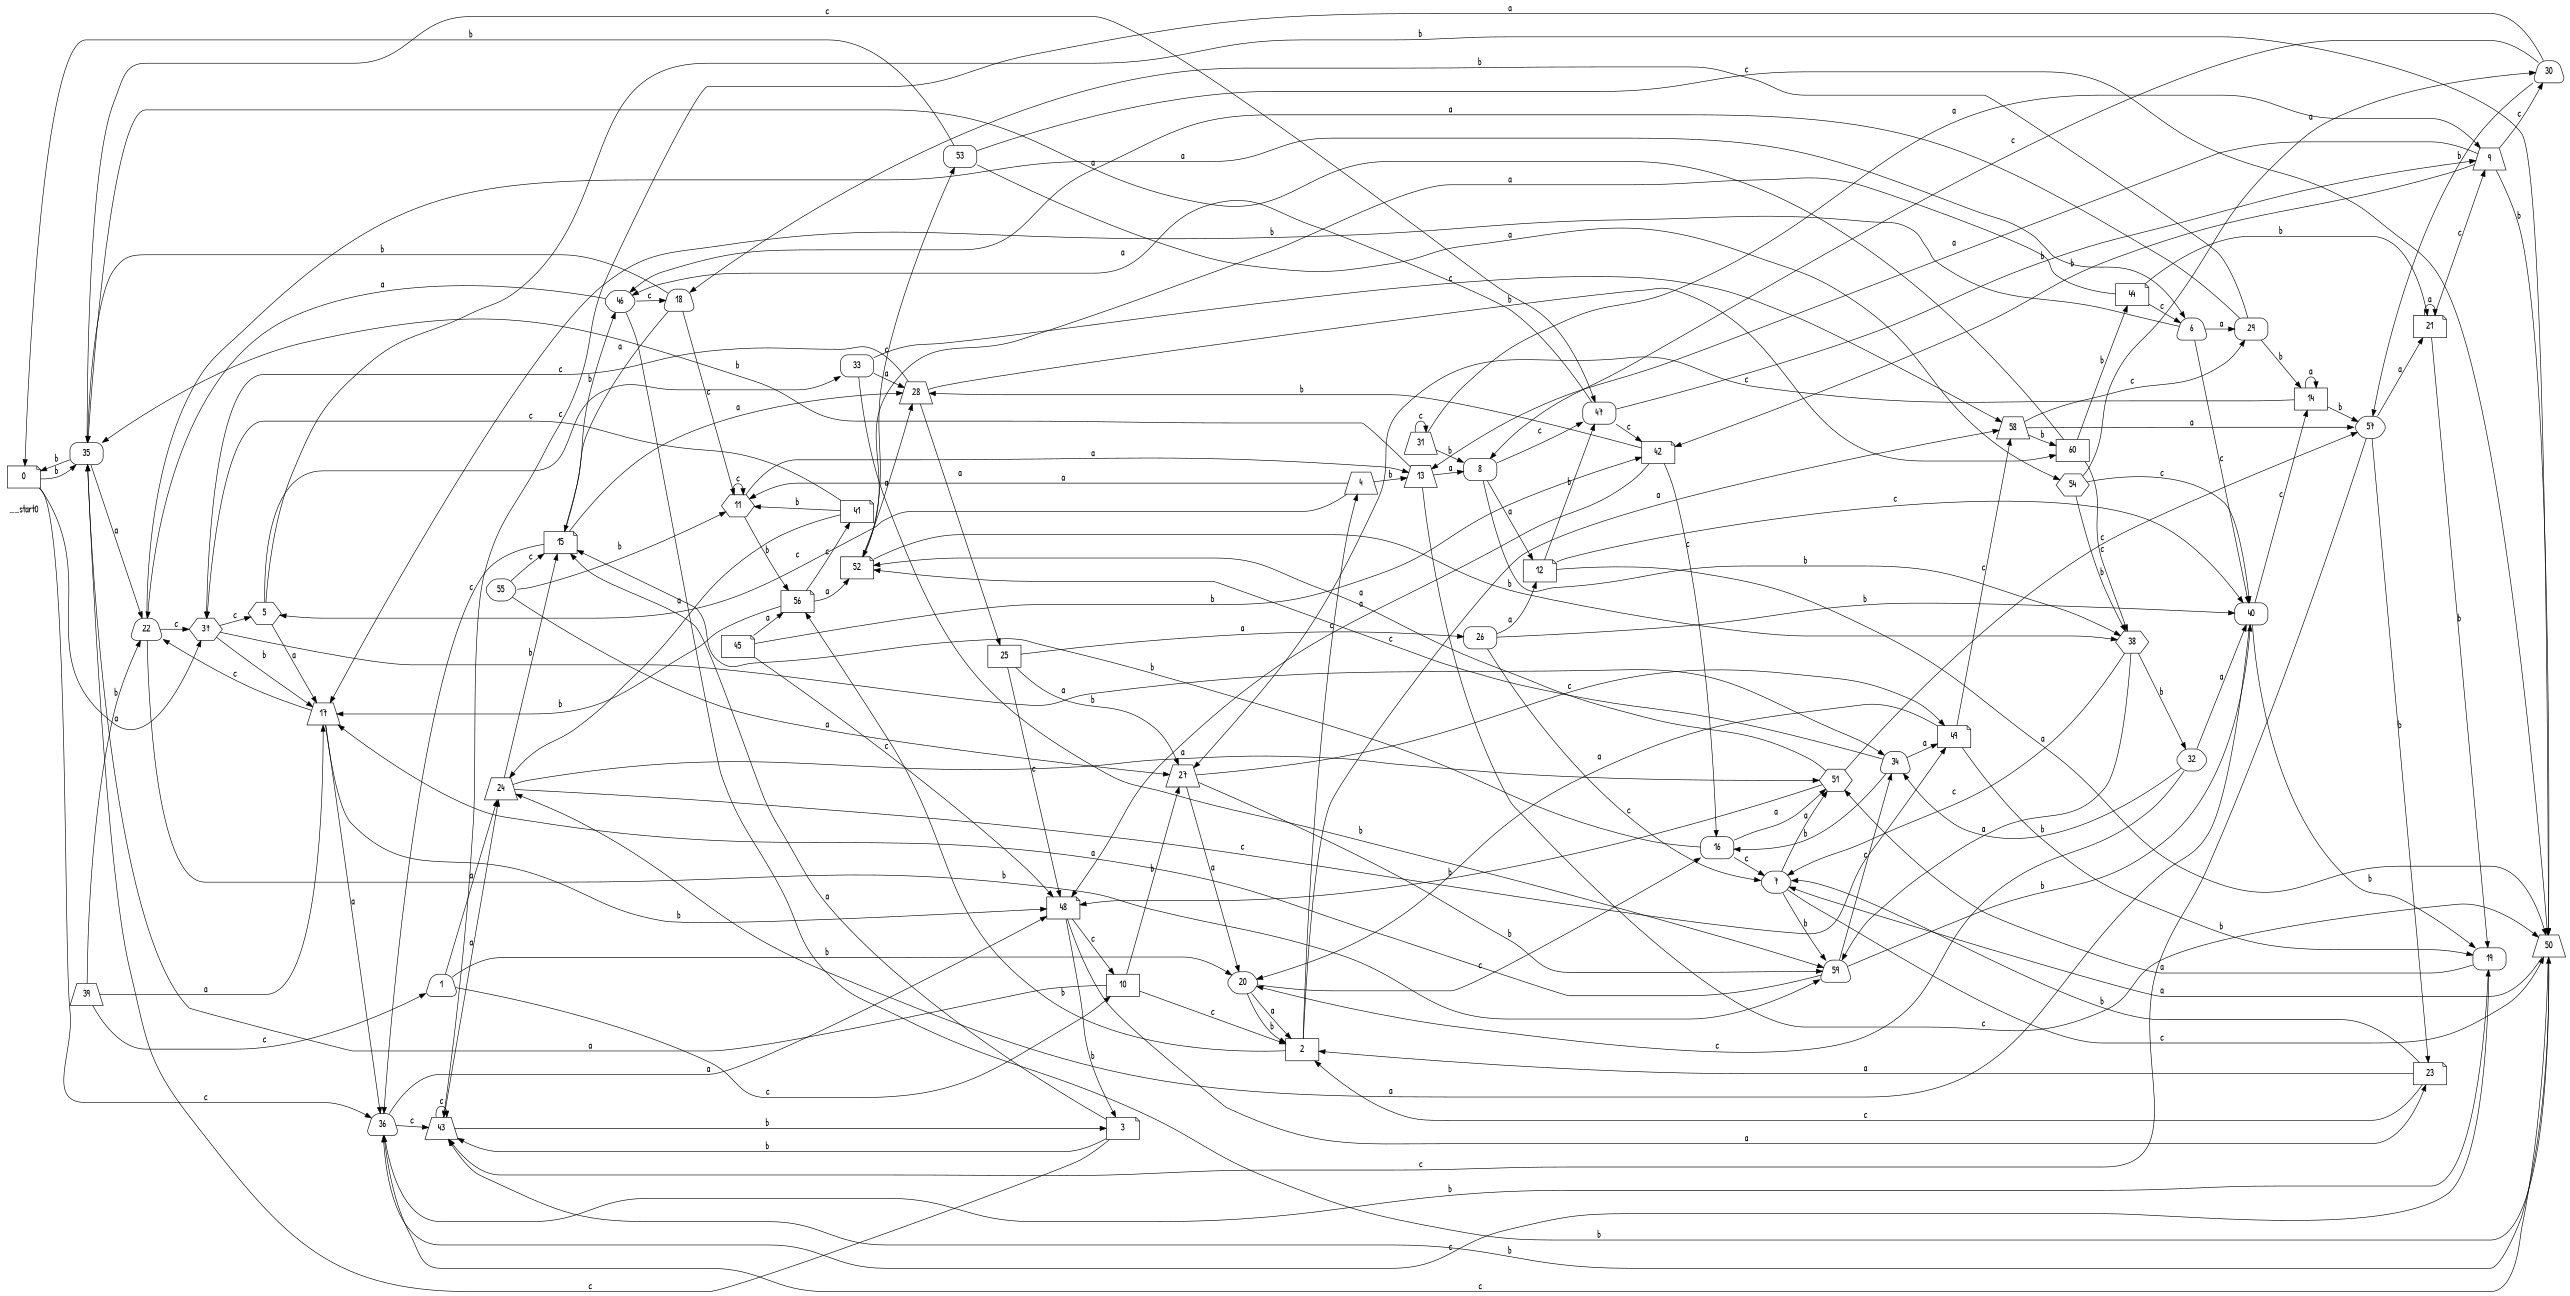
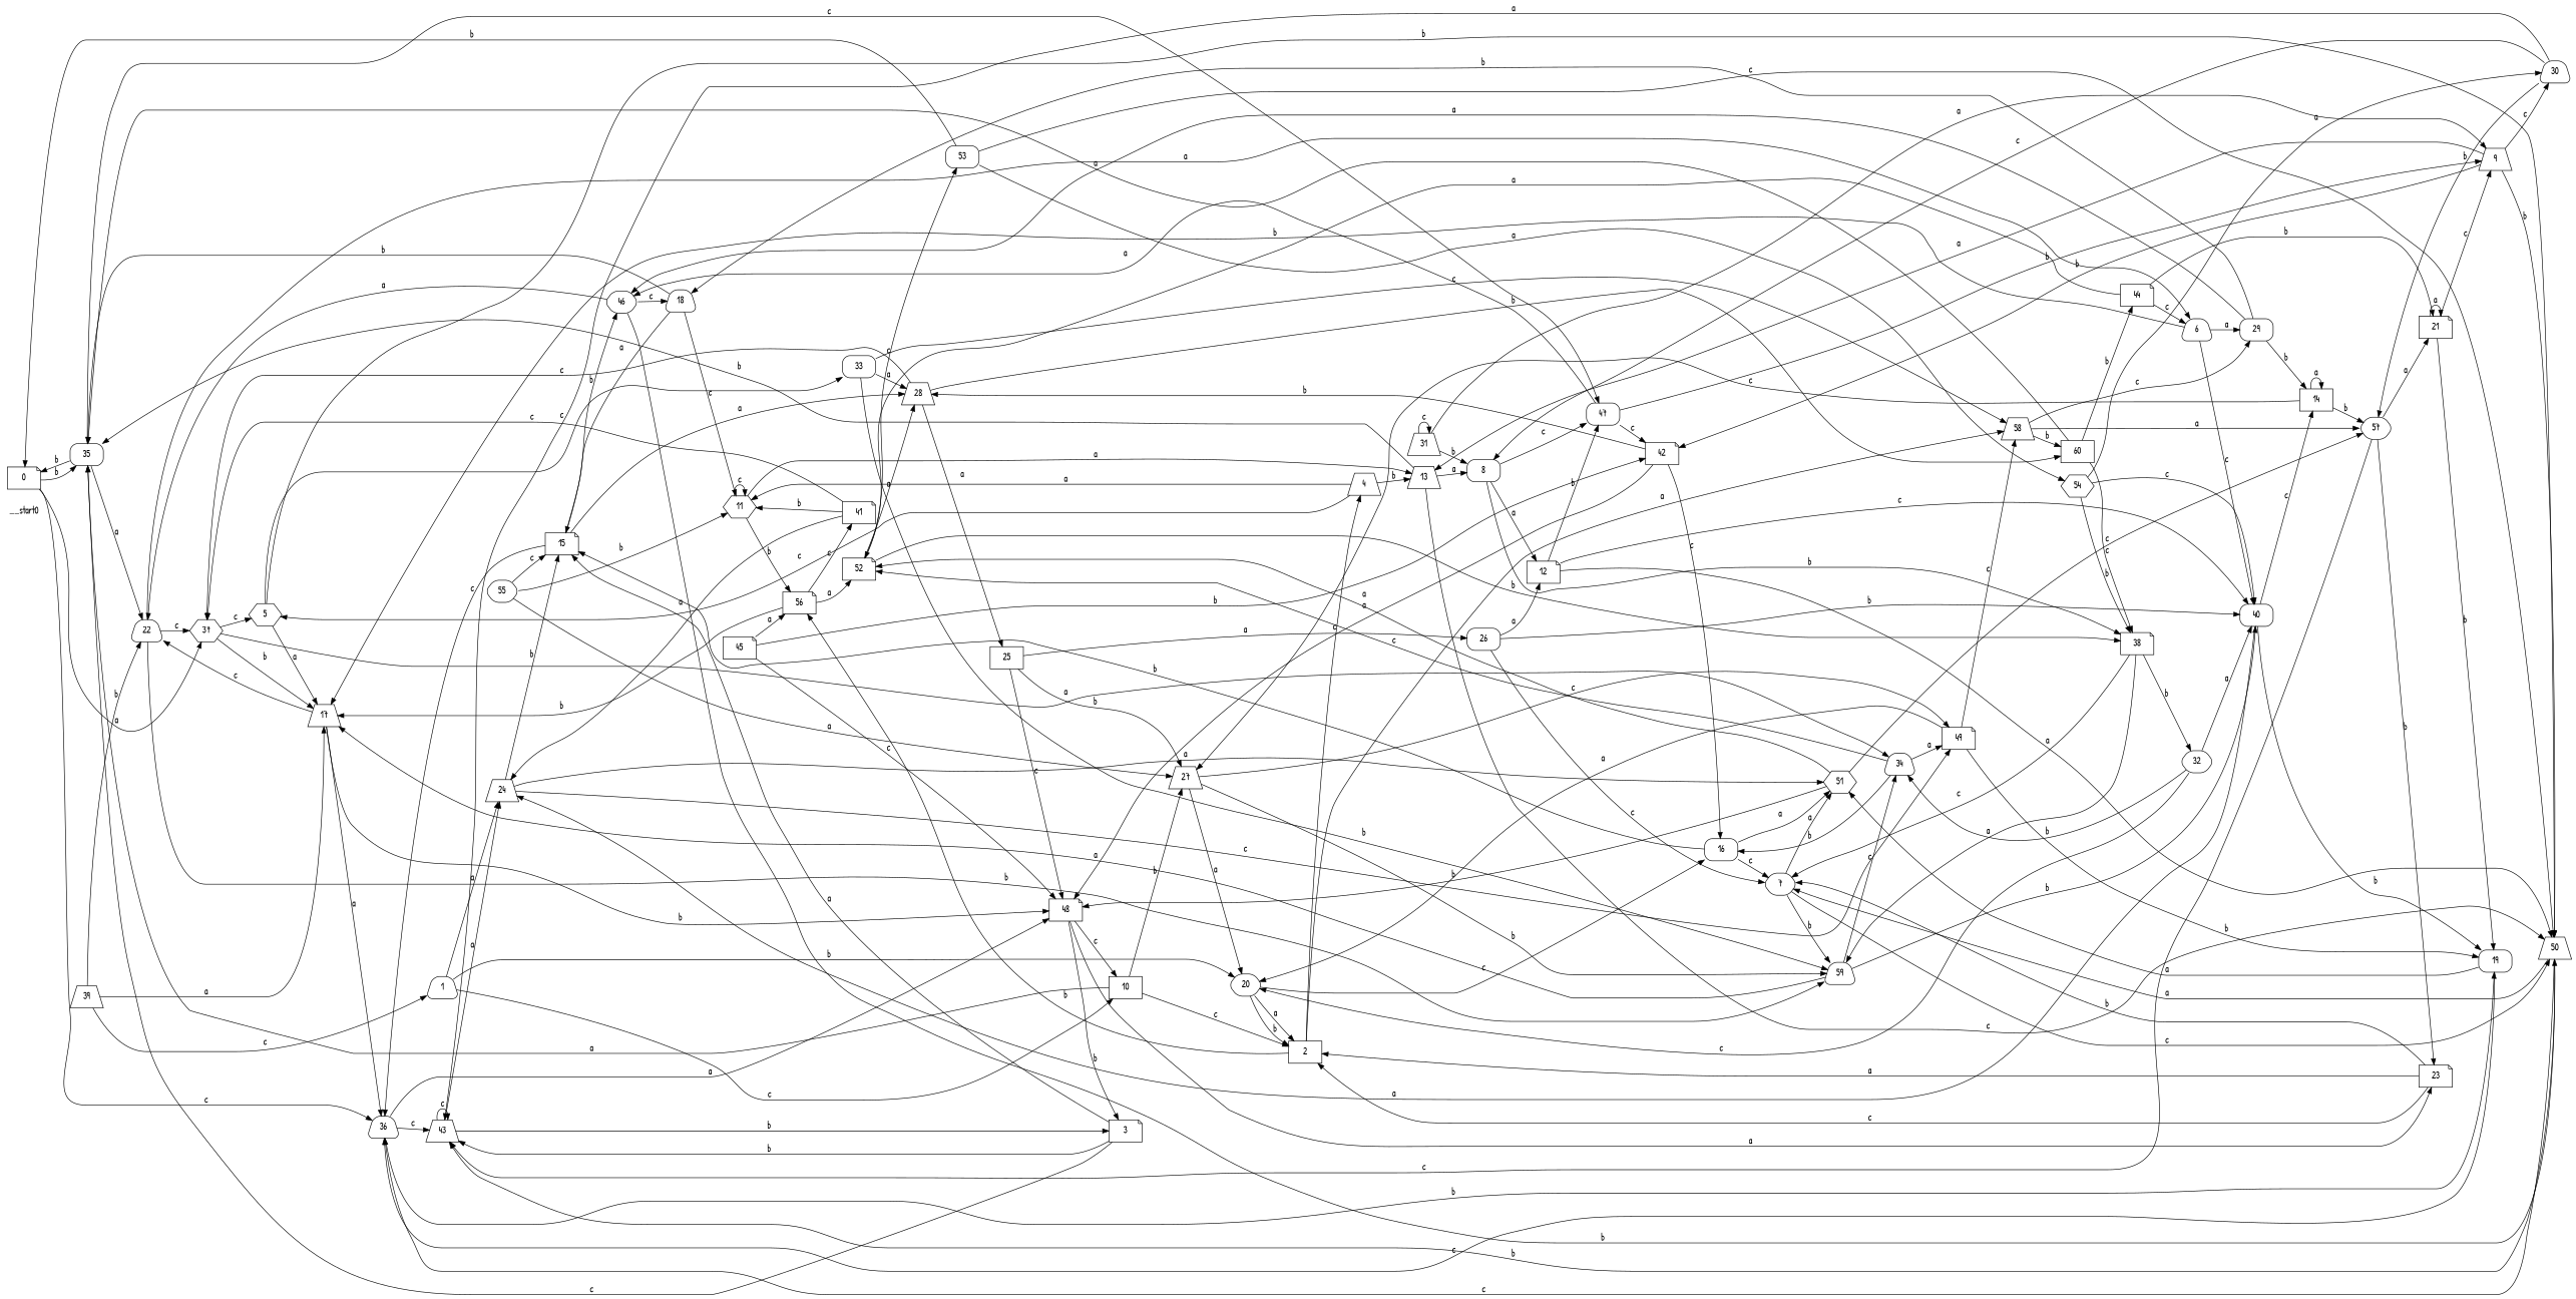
  digraph {
    fontname="Patrick Hand"
    rankdir=LR
    node [fontname="Patrick Hand" shape=trapezium color=black fillcolor=white style=filled]
    edge [fontname="Patrick Hand"]
    __start0 [shape=none color="" fillcolor="" style=""]
    n2 [label=0 shape=note]
    n3 [label=35 shape=box style="rounded,filled"]
    n4 [label=36 style="rounded,filled"]
    n5 [label=37 shape=hexagon]
    n6 [label=47 shape=box style="rounded,filled"]
    n7 [label=22 style="rounded,filled"]
    n8 [label=43]
    n9 [label=48 shape=note style="rounded,filled"]
    n10 [label=19 shape=box style="rounded,filled"]
    n11 [label=5 shape=hexagon]
    n12 [label=17]
    n13 [label=34 style="rounded,filled"]
    n14 [label=1 style="rounded,filled"]
    n15 [label=10 shape=box]
    n16 [label=20 shape=hexagon style="rounded,filled"]
    n17 [label=24]
    n18 [label=2 shape=box]
    n19 [label=27]
    n20 [label=16 shape=box style="rounded,filled"]
    n21 [label=15 shape=note]
    n22 [label=51 shape=hexagon]
    n23 [label=49 shape=note style="rounded,filled"]
    n24 [label=4]
    n25 [label=56 shape=note style="rounded,filled"]
    n26 [label=58]
    n27 [label=11 shape=hexagon]
    n28 [label=13]
    n29 [label=52 shape=note]
    n30 [label=41 shape=note style="rounded,filled"]
    n31 [label=29 shape=box style="rounded,filled"]
    n32 [label=57 shape=hexagon style="rounded,filled"]
    n33 [label=60 shape=box]
    n34 [label=3 shape=note]
    n35 [label=28]
    n36 [label=46 shape=hexagon style="rounded,filled"]
    n37 [label=33 shape=box style="rounded,filled"]
    n38 [label=50]
    n39 [label=8 shape=box style="rounded,filled"]
    n40 [label=59 style="rounded,filled"]
    n41 [label=7 shape=hexagon style="rounded,filled"]
    n42 [label=6 style="rounded,filled"]
    n43 [label=40 shape=box style="rounded,filled"]
    n44 [label=14 shape=box]
    n45 [label=18 style="rounded,filled"]
    n46 [label=12 shape=note]
-   n47 [label=38 shape=hexagon]
+   n47 [label=38 shape=note]
    n48 [label=32 shape=hexagon style="rounded,filled"]
    n49 [label=9]
    n50 [label=42 shape=note style="rounded,filled"]
    n51 [label=30 style="rounded,filled"]
    n52 [label=21 shape=note]
    n53 [label=23 shape=note style="rounded,filled"]
    n54 [label=25 shape=box]
    n55 [label=26 shape=box style="rounded,filled"]
    n56 [label=44 shape=note]
    n57 [label=31]
    n58 [label=53 shape=box style="rounded,filled"]
    n59 [label=39]
    n60 [label=45 shape=note]
    n61 [label=54 shape=hexagon]
    n62 [label=55 shape=hexagon style="rounded,filled"]
    n2 -> n3 [label=b]
    n2 -> n4 [label=c]
    n2 -> n5 [label=a]
    n3 -> n2 [label=b]
    n3 -> n6 [label=c]
    n3 -> n7 [label=a]
    n4 -> n8 [label=c]
    n4 -> n9 [label=a]
    n4 -> n10 [label=b]
    n5 -> n11 [label=c]
    n5 -> n12 [label=b]
    n5 -> n13 [label=a]
    n6 -> n36 [label=a]
    n6 -> n49 [label=b]
    n6 -> n50 [label=c]
    n7 -> n5 [label=c]
    n7 -> n40 [label=b]
    n7 -> n42 [label=a]
    n8 -> n8 [label=c]
    n8 -> n17 [label=a]
    n8 -> n34 [label=b]
    n9 -> n15 [label=c]
    n9 -> n34 [label=b]
    n9 -> n53 [label=a]
    n10 -> n4 [label=c]
    n10 -> n22 [label=a]
    n11 -> n12 [label=a]
    n11 -> n37 [label=c]
    n11 -> n38 [label=b]
    n12 -> n4 [label=a]
    n12 -> n7 [label=c]
    n12 -> n9 [label=b]
    n13 -> n20 [label=b]
    n13 -> n23 [label=a]
    n13 -> n29 [label=c]
    n14 -> n15 [label=c]
    n14 -> n16 [label=b]
    n14 -> n17 [label=a]
    n15 -> n3 [label=a]
    n15 -> n18 [label=c]
    n15 -> n19 [label=b]
    n16 -> n18 [label=a]
    n16 -> n18 [label=b]
    n16 -> n20 [label=c]
    n17 -> n21 [label=b]
    n17 -> n22 [label=a]
    n17 -> n23 [label=c]
    n18 -> n24 [label=c]
    n18 -> n25 [label=b]
    n18 -> n26 [label=a]
    n19 -> n16 [label=a]
    n19 -> n23 [label=c]
    n19 -> n40 [label=b]
    n20 -> n21 [label=b]
    n20 -> n22 [label=a]
    n20 -> n41 [label=c]
    n21 -> n4 [label=c]
    n21 -> n35 [label=a]
    n21 -> n36 [label=b]
    n22 -> n9 [label=b]
    n22 -> n29 [label=a]
    n22 -> n32 [label=c]
    n23 -> n10 [label=b]
    n23 -> n16 [label=a]
    n23 -> n26 [label=c]
    n24 -> n11 [label=c]
    n24 -> n27 [label=a]
    n24 -> n28 [label=b]
    n25 -> n12 [label=b]
    n25 -> n29 [label=a]
    n25 -> n30 [label=c]
    n26 -> n31 [label=c]
    n26 -> n32 [label=a]
    n26 -> n33 [label=b]
    n27 -> n25 [label=b]
    n27 -> n27 [label=c]
    n27 -> n28 [label=a]
    n28 -> n3 [label=b]
    n28 -> n38 [label=c]
    n28 -> n39 [label=a]
    n29 -> n35 [label=a]
    n29 -> n47 [label=b]
    n29 -> n58 [label=c]
    n30 -> n5 [label=c]
    n30 -> n17 [label=a]
    n30 -> n27 [label=b]
    n31 -> n36 [label=a]
    n31 -> n44 [label=b]
    n31 -> n45 [label=b]
    n32 -> n8 [label=c]
    n32 -> n52 [label=a]
    n32 -> n53 [label=b]
    n33 -> n3 [label=a]
    n33 -> n47 [label=c]
    n33 -> n56 [label=b]
    n34 -> n3 [label=c]
    n34 -> n8 [label=b]
    n34 -> n21 [label=a]
    n35 -> n5 [label=c]
    n35 -> n33 [label=b]
    n35 -> n54 [label=a]
    n36 -> n7 [label=a]
    n36 -> n38 [label=b]
    n36 -> n45 [label=c]
    n37 -> n26 [label=c]
    n37 -> n35 [label=a]
    n37 -> n40 [label=b]
    n38 -> n4 [label=c]
    n38 -> n8 [label=b]
    n38 -> n41 [label=a]
    n39 -> n6 [label=c]
    n39 -> n46 [label=a]
    n39 -> n47 [label=b]
    n40 -> n12 [label=a]
    n40 -> n13 [label=c]
    n40 -> n43 [label=b]
    n41 -> n22 [label=a]
    n41 -> n38 [label=c]
    n41 -> n40 [label=b]
    n42 -> n12 [label=b]
    n42 -> n31 [label=a]
    n42 -> n43 [label=c]
    n43 -> n10 [label=b]
    n43 -> n17 [label=a]
    n43 -> n44 [label=c]
    n44 -> n19 [label=c]
    n44 -> n32 [label=b]
    n44 -> n44 [label=a]
    n45 -> n3 [label=b]
    n45 -> n21 [label=a]
    n45 -> n27 [label=c]
    n46 -> n6 [label=b]
    n46 -> n38 [label=a]
    n46 -> n43 [label=c]
    n47 -> n40 [label=a]
    n47 -> n41 [label=c]
    n47 -> n48 [label=b]
    n48 -> n13 [label=b]
    n48 -> n16 [label=c]
    n48 -> n43 [label=a]
    n49 -> n28 [label=a]
    n49 -> n38 [label=b]
    n49 -> n50 [label=b]
    n49 -> n51 [label=c]
    n50 -> n9 [label=a]
    n50 -> n20 [label=c]
    n50 -> n35 [label=b]
    n51 -> n8 [label=a]
    n51 -> n32 [label=b]
    n51 -> n39 [label=c]
    n52 -> n10 [label=b]
    n52 -> n49 [label=c]
    n52 -> n52 [label=a]
    n53 -> n18 [label=a]
    n53 -> n18 [label=c]
    n53 -> n41 [label=b]
    n54 -> n9 [label=c]
    n54 -> n19 [label=b]
    n54 -> n55 [label=a]
    n55 -> n41 [label=c]
    n55 -> n43 [label=b]
    n55 -> n46 [label=a]
    n56 -> n29 [label=a]
    n56 -> n42 [label=c]
    n56 -> n52 [label=b]
    n57 -> n39 [label=b]
    n57 -> n49 [label=a]
    n57 -> n57 [label=c]
    n58 -> n2 [label=b]
    n58 -> n38 [label=c]
    n58 -> n61 [label=a]
    n59 -> n7 [label=b]
    n59 -> n12 [label=a]
    n59 -> n14 [label=c]
    n60 -> n9 [label=c]
    n60 -> n25 [label=a]
    n60 -> n50 [label=b]
    n61 -> n43 [label=c]
    n61 -> n47 [label=b]
    n61 -> n51 [label=a]
    n62 -> n19 [label=a]
    n62 -> n21 [label=c]
    n62 -> n27 [label=b]
  }
